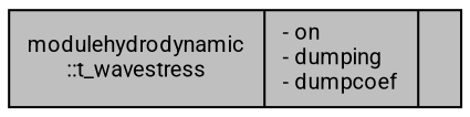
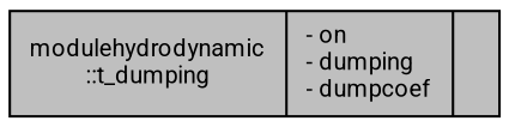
  digraph {
    rankdir=LR
    fontname=Roboto
-   n1 [color=black fillcolor=grey75 fontcolor=black fontname=Roboto fontsize=10 height=0.2 label="{modulehydrodynamic\l::t_wavestress\n|- on\l- dumping\l- dumpcoef\l|}" shape=record style=filled width=0.4]
+   n1 [color=black fillcolor=grey75 fontcolor=black fontname=Roboto fontsize=10 height=0.2 label="{modulehydrodynamic\l::t_dumping\n|- on\l- dumping\l- dumpcoef\l|}" shape=record style=filled width=0.4]
  }
